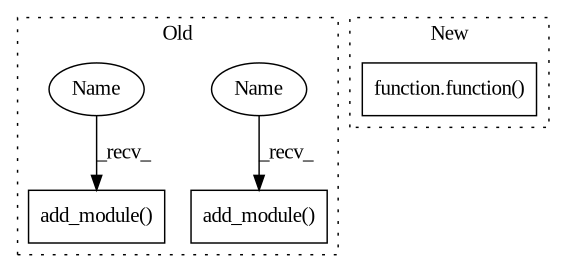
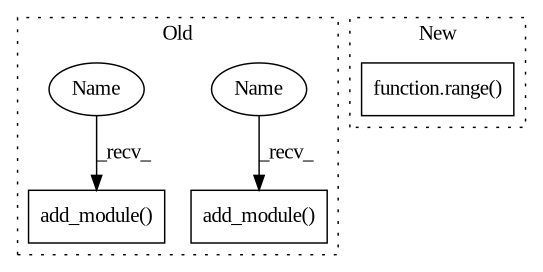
  digraph {
    fontname="Liberation Serif"
    node [a=75 l="18,1" shape=box fontname="Liberation Serif"]
    edge [fontname="Liberation Serif"]
    n1 [label="add_module()" s="2042,2091"]
    n2 [label="add_module()" s="1668,1738"]
    n3 [a=87 l=6 label=Name s=2042 shape=ellipse]
    n4 [a=87 l=6 label=Name s=1668 shape=ellipse]
-   n5 [l="6,1" label="function.function()" s="1474,1488"]
+   n5 [l="6,1" label="function.range()" s="1474,1488"]
    subgraph cluster_1 {
      label=Old
      style=dotted
      n1
      n2
      n3
      n4
    }
    subgraph cluster_2 {
      label=New
      style=dotted
      n5
    }
    n3 -> n1 [label=_recv_]
    n4 -> n2 [label=_recv_]
  }
